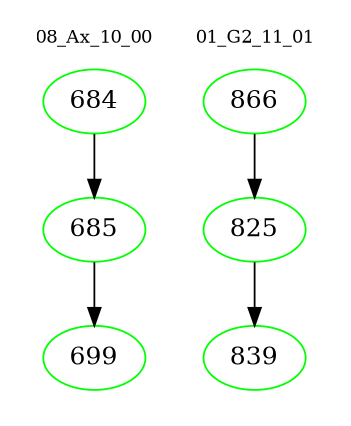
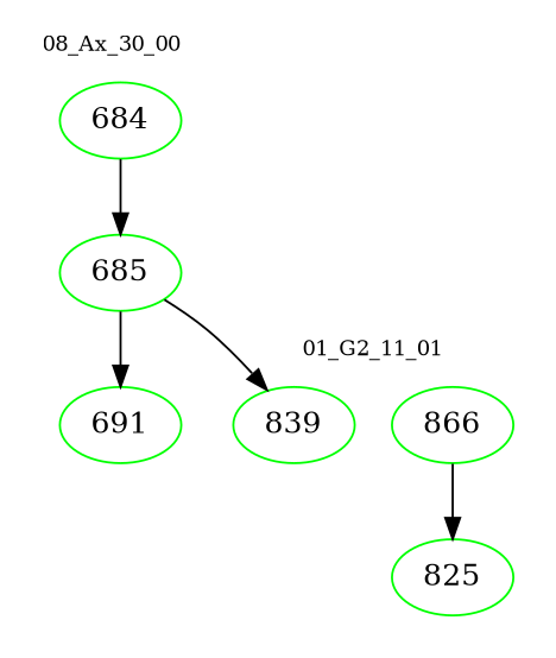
  digraph {
    node [color=green]
    edge [color=black]
    n1 [label=684]
    n2 [label=685]
-   n3 [label=699]
+   n3 [label=691]
    n4 [label=866]
    n5 [label=825]
    n6 [label=839]
    subgraph cluster_1 {
      color=white
      fontsize=10
-     label="08_Ax_10_00"
+     label="08_Ax_30_00"
      n1
      n2
      n3
    }
    subgraph cluster_2 {
      color=white
      fontsize=10
      label="01_G2_11_01"
      n4
      n5
      n6
    }
    n1 -> n2
    n2 -> n3
    n4 -> n5
-   n5 -> n6
+   n2 -> n6
  }
